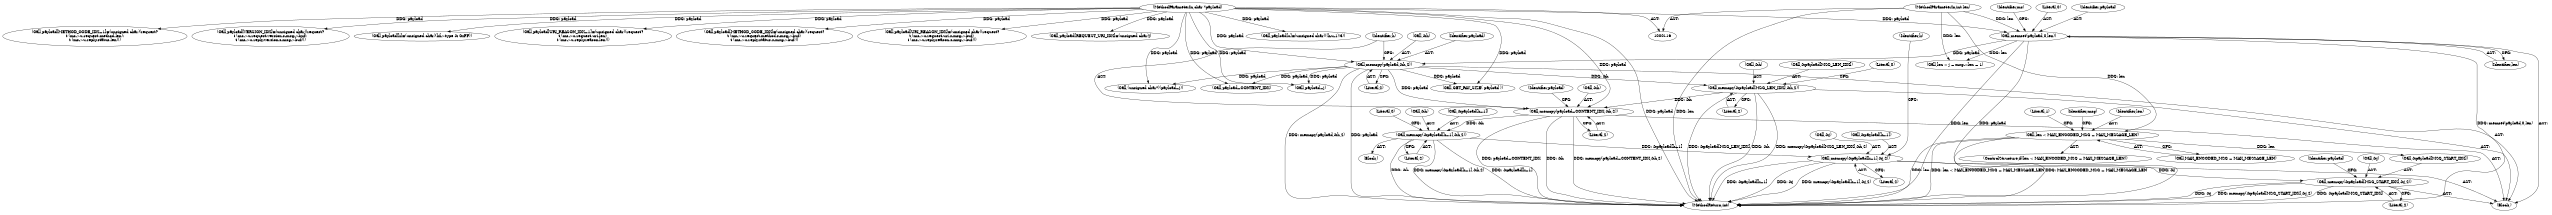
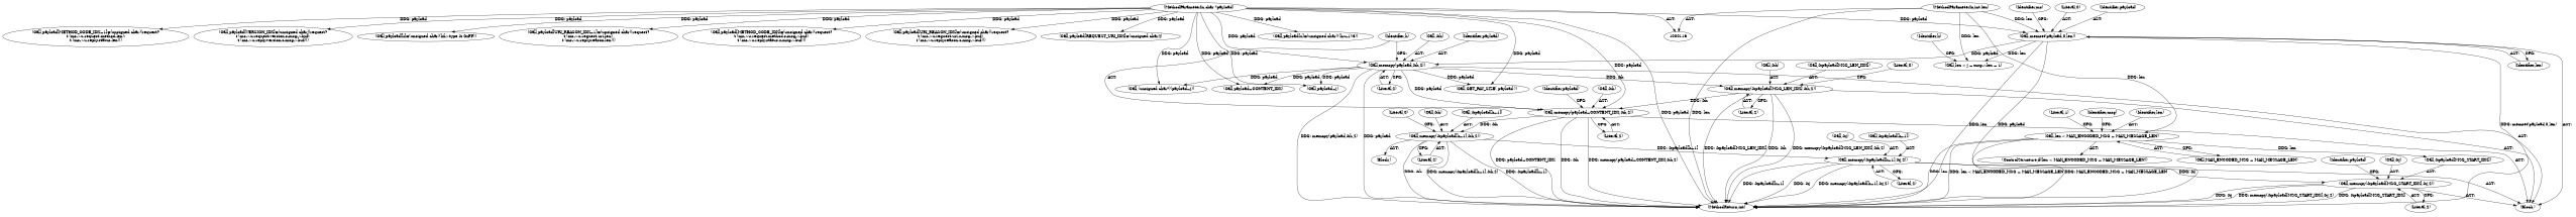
  digraph {
    n1 [label="(Call,memcpy(&payload[k+1],&j,2))"]
    n2 [label="(Call,memcpy(&payload[MSG_START_IDX],&j,2))"]
    n3 [label="(Block,)"]
    n4 [label="(MethodReturn,int)"]
    n5 [label="(Literal,2)"]
    n6 [label="(Literal,2)"]
    n7 [label="(Call,memcpy(&payload[k+1],&h,2))"]
    n8 [label="(Literal,2)"]
    n9 [label="(Block,)"]
    n10 [label="(Call,memcpy(payload+CONTENT_IDX,&h,2))"]
    n11 [label="(Literal,2)"]
    n12 [label="(Call,memcpy(payload,&h,2))"]
    n13 [label="(Call,memcpy(&payload[MSG_LEN_IDX],&h,2))"]
    n14 [label="(Call,GET_PAY_SIZE( payload ))"]
    n15 [label="(Call,(unsigned char*)(payload+j))"]
    n16 [label="(Call,payload+CONTENT_IDX)"]
    n17 [label="(Literal,2)"]
    n18 [label="(Call,payload+j)"]
    n19 [label="(Literal,2)"]
    n20 [label="(Call,memset(payload,0,len))"]
    n21 [label="(Identifier,len)"]
    n22 [label="(Call,len < j + msg->len + 1)"]
    n23 [label="(MethodParameterIn,char *payload)"]
    n24 [label="(Call,payload[u]=(unsigned char)((k-u-1)/3))"]
    n25 [label="(Call,payload[METHOD_CODE_IDX+1]=(unsigned char)(request?\n\t (ms->u.request.method.len):\n\t (ms->u.reply.status.len)))"]
    n26 [label="(Call,payload[VERSION_IDX]=(unsigned char)(request?\n\t (ms->u.request.version.s-msg->buf):\n\t (ms->u.reply.version.s-msg->buf)))"]
    n27 [label="(Call,payload[k]=(unsigned char)(hf->type & 0xFF))"]
    n28 [label="(Call,payload[URI_REASON_IDX+1]=(unsigned char)(request?\n\t (ms->u.request.uri.len):\n\t (ms->u.reply.reason.len)))"]
    n29 [label="(Call,payload[METHOD_CODE_IDX]=(unsigned char)(request?\n\t (ms->u.request.method.s-msg->buf):\n\t (ms->u.reply.status.s-msg->buf)))"]
    n30 [label="(Call,payload[URI_REASON_IDX]=(unsigned char)(request?\n\t (ms->u.request.uri.s-msg->buf):\n\t (ms->u.reply.reason.s-msg->buf)))"]
    n31 [label="(Call,payload[REQUEST_URI_IDX]=(unsigned char)j)"]
    1000116
    n33 [label="(Call,len < MAX_ENCODED_MSG + MAX_MESSAGE_LEN)"]
    n34 [label="(ControlStructure,if(len < MAX_ENCODED_MSG + MAX_MESSAGE_LEN))"]
    n35 [label="(Call,MAX_ENCODED_MSG + MAX_MESSAGE_LEN)"]
    n36 [label="(Call,&payload[MSG_START_IDX])"]
    n37 [label="(MethodParameterIn,int len)"]
    n38 [label="(Identifier,payload)"]
    n39 [label="(Identifier,ms)"]
    n40 [label="(Identifier,payload)"]
    n41 [label="(Identifier,payload)"]
    n42 [label="(Identifier,len)"]
    n43 [label="(Call,&h)"]
    n44 [label="(Call,&h)"]
    n45 [label="(Call,&j)"]
    n46 [label="(Call,&payload[MSG_LEN_IDX])"]
    n47 [label="(Identifier,k)"]
    n48 [label="(Literal,1)"]
    n49 [label="(Call,&payload[k+1])"]
    n50 [label="(Literal,0)"]
    n51 [label="(Call,&h)"]
    n52 [label="(Identifier,msg)"]
    n53 [label="(Literal,0)"]
    n54 [label="(Call,&h)"]
    n55 [label="(Literal,0)"]
    n56 [label="(Call,&j)"]
    n57 [label="(Call,&payload[k+1])"]
    n58 [label="(Identifier,payload)"]
    n59 [label="(Identifier,h)"]
    n1 -> n2 [label="DDG: &j"]
    n1 -> n3 [label="AST: "]
    n1 -> n4 [label="DDG: &payload[k+1]"]
    n1 -> n4 [label="DDG: &j"]
    n1 -> n4 [label="DDG: memcpy(&payload[k+1],&j,2)"]
    n1 -> n5 [label="CFG: "]
    n2 -> n3 [label="AST: "]
    n2 -> n4 [label="DDG: &j"]
    n2 -> n4 [label="DDG: memcpy(&payload[MSG_START_IDX],&j,2)"]
    n2 -> n4 [label="DDG: &payload[MSG_START_IDX]"]
    n2 -> n6 [label="CFG: "]
    n5 -> n1 [label="AST: "]
    n6 -> n2 [label="AST: "]
    n7 -> n1 [label="DDG: &payload[k+1]"]
    n7 -> n4 [label="DDG: &payload[k+1]"]
    n7 -> n4 [label="DDG: &h"]
    n7 -> n4 [label="DDG: memcpy(&payload[k+1],&h,2)"]
    n7 -> n8 [label="CFG: "]
    n7 -> n9 [label="AST: "]
    n8 -> n7 [label="AST: "]
    n10 -> n3 [label="AST: "]
    n10 -> n4 [label="DDG: payload+CONTENT_IDX"]
    n10 -> n4 [label="DDG: &h"]
    n10 -> n4 [label="DDG: memcpy(payload+CONTENT_IDX,&h,2)"]
    n10 -> n7 [label="DDG: &h"]
    n10 -> n11 [label="CFG: "]
    n11 -> n10 [label="AST: "]
    n12 -> n3 [label="AST: "]
    n12 -> n4 [label="DDG: memcpy(payload,&h,2)"]
    n12 -> n4 [label="DDG: payload"]
    n12 -> n10 [label="DDG: payload"]
    n12 -> n13 [label="DDG: &h"]
    n12 -> n14 [label="DDG: payload"]
    n12 -> n15 [label="DDG: payload"]
    n12 -> n16 [label="DDG: payload"]
    n12 -> n17 [label="CFG: "]
    n12 -> n18 [label="DDG: payload"]
    n13 -> n3 [label="AST: "]
    n13 -> n4 [label="DDG: memcpy(&payload[MSG_LEN_IDX],&h,2)"]
    n13 -> n4 [label="DDG: &payload[MSG_LEN_IDX]"]
    n13 -> n4 [label="DDG: &h"]
    n13 -> n10 [label="DDG: &h"]
    n13 -> n19 [label="CFG: "]
    n17 -> n12 [label="AST: "]
    n19 -> n13 [label="AST: "]
    n20 -> n3 [label="AST: "]
    n20 -> n4 [label="DDG: len"]
    n20 -> n4 [label="DDG: payload"]
    n20 -> n4 [label="DDG: memset(payload,0,len)"]
    n20 -> n12 [label="DDG: payload"]
    n20 -> n21 [label="CFG: "]
    n20 -> n22 [label="DDG: len"]
    n21 -> n20 [label="AST: "]
    n23 -> n4 [label="DDG: payload"]
    n23 -> n10 [label="DDG: payload"]
    n23 -> n12 [label="DDG: payload"]
    n23 -> n14 [label="DDG: payload"]
    n23 -> n15 [label="DDG: payload"]
    n23 -> n16 [label="DDG: payload"]
    n23 -> n18 [label="DDG: payload"]
    n23 -> n20 [label="DDG: payload"]
    n23 -> n24 [label="DDG: payload"]
    n23 -> n25 [label="DDG: payload"]
    n23 -> n26 [label="DDG: payload"]
    n23 -> n27 [label="DDG: payload"]
    n23 -> n28 [label="DDG: payload"]
    n23 -> n29 [label="DDG: payload"]
    n23 -> n30 [label="DDG: payload"]
    n23 -> n31 [label="DDG: payload"]
    n23 -> 1000116 [label="AST: "]
    n33 -> n4 [label="DDG: len < MAX_ENCODED_MSG + MAX_MESSAGE_LEN"]
    n33 -> n4 [label="DDG: MAX_ENCODED_MSG + MAX_MESSAGE_LEN"]
    n33 -> n4 [label="DDG: len"]
    n33 -> n34 [label="AST: "]
    n33 -> n35 [label="CFG: "]
    n33 -> n36 [label="DDG: len"]
    n35 -> n33 [label="AST: "]
    n36 -> n2 [label="AST: "]
    n37 -> n4 [label="DDG: len"]
    n37 -> n20 [label="DDG: len"]
    n37 -> n22 [label="DDG: len"]
    n37 -> 1000116 [label="AST: "]
    n37 -> n33 [label="DDG: len"]
    n38 -> n12 [label="AST: "]
    n39 -> n20 [label="CFG: "]
    n40 -> n2 [label="CFG: "]
    n41 -> n10 [label="CFG: "]
    n42 -> n33 [label="AST: "]
    n43 -> n10 [label="AST: "]
    n44 -> n12 [label="AST: "]
    n45 -> n2 [label="AST: "]
    n46 -> n13 [label="AST: "]
-   n47 -> n1 [label="CFG: "]
+   n47 -> n22 [label="CFG: "]
    n48 -> n33 [label="CFG: "]
    n49 -> n7 [label="AST: "]
    n50 -> n13 [label="CFG: "]
    n51 -> n13 [label="AST: "]
    n52 -> n33 [label="CFG: "]
    n53 -> n7 [label="CFG: "]
    n54 -> n7 [label="AST: "]
    n55 -> n20 [label="AST: "]
    n56 -> n1 [label="AST: "]
    n57 -> n1 [label="AST: "]
    n58 -> n20 [label="AST: "]
    n59 -> n10 [label="AST: "]
    n59 -> n12 [label="CFG: "]
  }
